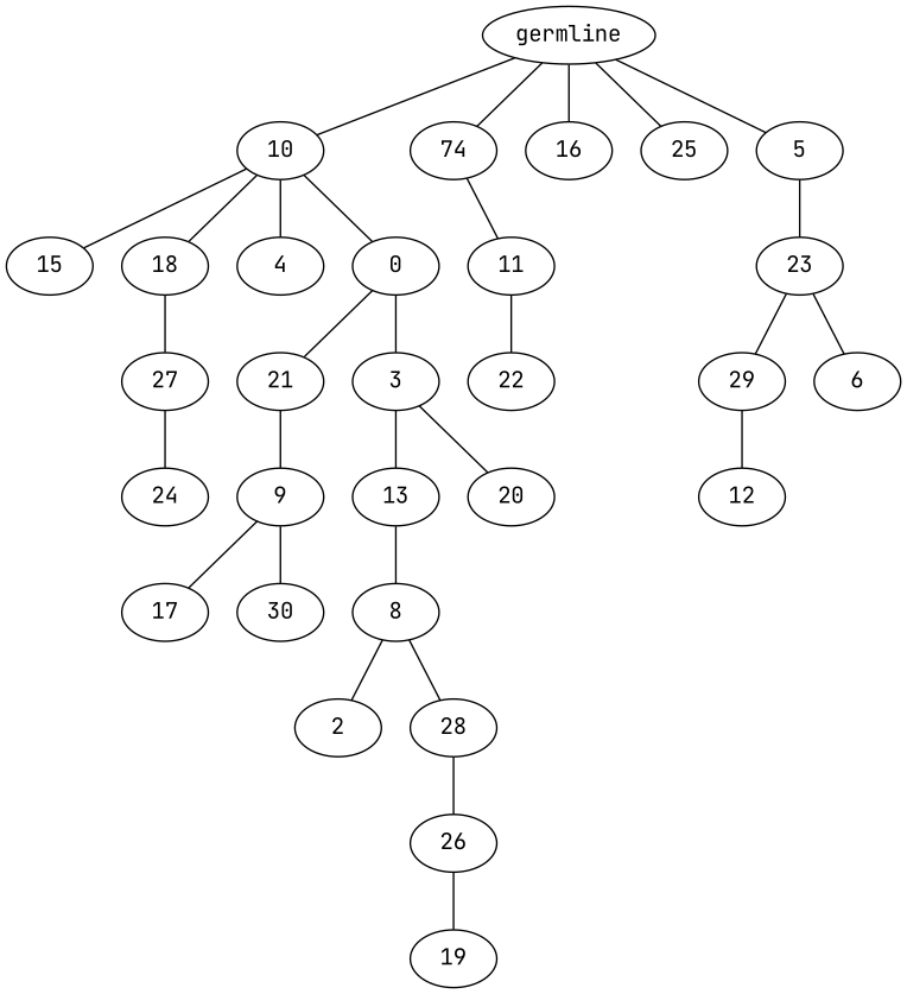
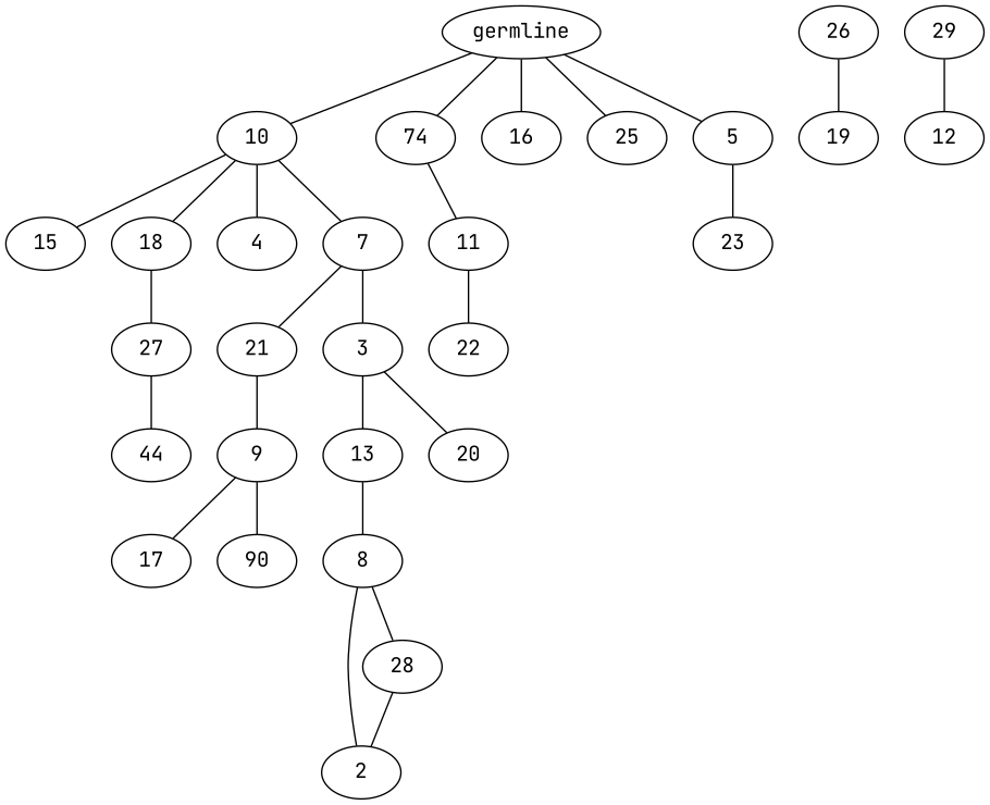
  graph {
    fontname="JetBrains Mono"
    node [fontname="JetBrains Mono"]
    edge [fontname="JetBrains Mono"]
    n1 [label=germline]
    n2 [label=10]
    n3 [label=74]
    n4 [label=16]
    n5 [label=25]
    n6 [label=5]
    n7 [label=15]
    n8 [label=18]
    n9 [label=4]
-   n10 [label=0]
+   n10 [label=7]
    n11 [label=11]
    n12 [label=23]
    n13 [label=27]
    n14 [label=21]
    n15 [label=3]
-   n16 [label=24]
+   n16 [label=44]
    n17 [label=9]
    n18 [label=13]
    n19 [label=20]
    n20 [label=17]
-   n21 [label=30]
+   n21 [label=90]
    n22 [label=8]
    n23 [label=2]
    n24 [label=28]
    n25 [label=26]
    n26 [label=19]
    n27 [label=22]
    n28 [label=29]
-   n29 [label=6]
    n30 [label=12]
    n1 -- n2
    n1 -- n3
    n1 -- n4
    n1 -- n5
    n1 -- n6
    n2 -- n7
    n2 -- n8
    n2 -- n9
    n2 -- n10
    n3 -- n11
    n6 -- n12
    n8 -- n13
    n10 -- n14
    n10 -- n15
    n11 -- n27
-   n12 -- n28
-   n12 -- n29
    n13 -- n16
    n14 -- n17
    n15 -- n18
    n15 -- n19
    n17 -- n20
    n17 -- n21
    n18 -- n22
    n22 -- n23
    n22 -- n24
-   n24 -- n25
+   n24 -- n23
    n25 -- n26
    n28 -- n30
  }
